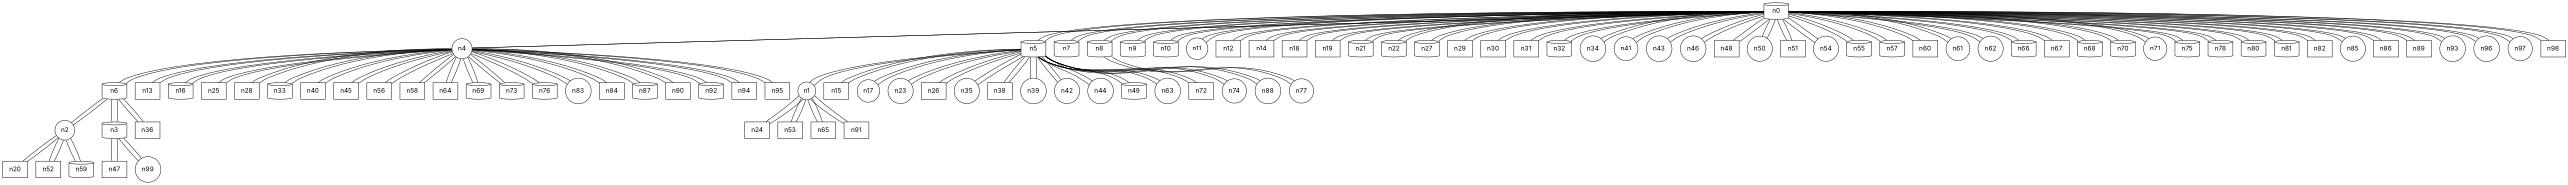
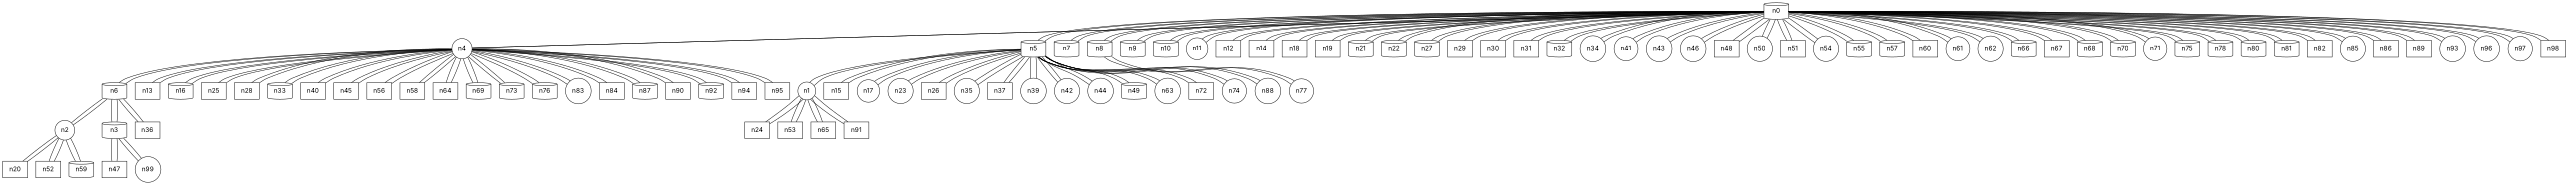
  graph {
    fontname=Inter
    node [fontname=Inter shape=box]
    edge [fontname=Inter]
    n0 [shape=cylinder]
    n4 [shape=circle]
    n5 [shape=cylinder]
    n7 [shape=cylinder]
    n8 [shape=cylinder]
    n9 [shape=cylinder]
    n10 [shape=cylinder]
    n11 [shape=circle]
    n12
    n14
    n18
    n19
    n21 [shape=cylinder]
    n22 [shape=cylinder]
    n27 [shape=cylinder]
    n29
    n30
    n31
    n32 [shape=cylinder]
    n34 [shape=circle]
    n41 [shape=circle]
    n43 [shape=circle]
    n46 [shape=circle]
    n48
    n50 [shape=circle]
    n51
    n54 [shape=circle]
    n55 [shape=cylinder]
    n57 [shape=cylinder]
    n60
    n61 [shape=circle]
    n62 [shape=circle]
    n66 [shape=cylinder]
    n67
    n68 [shape=cylinder]
    n70 [shape=cylinder]
    n71 [shape=circle]
    n75 [shape=cylinder]
    n78 [shape=cylinder]
    n80 [shape=cylinder]
    n81 [shape=cylinder]
    n82
    n85 [shape=circle]
    n86
    n89
    n93 [shape=circle]
    n96 [shape=circle]
    n97 [shape=circle]
    n98
    n6 [shape=cylinder]
    n13
    n16 [shape=cylinder]
    n25
    n28
    n33 [shape=cylinder]
    n40
    n45
    n56
    n58
    n64
    n69 [shape=cylinder]
    n73 [shape=cylinder]
    n76 [shape=cylinder]
    n83 [shape=circle]
    n84
    n87 [shape=cylinder]
    n90
    n92 [shape=cylinder]
    n94
    n95
    n1 [shape=circle]
    n15
    n17 [shape=circle]
    n23 [shape=circle]
    n26
    n35 [shape=circle]
-   n38
+   n38 [label=n37]
    n39 [shape=circle]
    n42 [shape=circle]
    n44 [shape=circle]
    n49 [shape=cylinder]
    n63 [shape=circle]
    n72
    n74 [shape=circle]
    n88 [shape=circle]
    n77 [shape=circle]
    n24
    n53
    n65
    n91
    n2 [shape=circle]
    n20
    n52
    n59 [shape=cylinder]
    n3 [shape=cylinder]
    n36
    n47
    n99 [shape=circle]
    n0 -- n4
    n0 -- n5
    n0 -- n7
    n0 -- n8
    n0 -- n9
    n0 -- n10
    n0 -- n11
    n0 -- n12
    n0 -- n14
    n0 -- n18
    n0 -- n19
    n0 -- n21
    n0 -- n22
    n0 -- n27
    n0 -- n29
    n0 -- n30
    n0 -- n31
    n0 -- n32
    n0 -- n34
    n0 -- n41
    n0 -- n43
    n0 -- n46
    n0 -- n48
    n0 -- n50
    n0 -- n51
    n0 -- n54
    n0 -- n55
    n0 -- n57
    n0 -- n60
    n0 -- n61
    n0 -- n62
    n0 -- n66
    n0 -- n67
    n0 -- n68
    n0 -- n70
    n0 -- n71
    n0 -- n75
    n0 -- n78
    n0 -- n80
    n0 -- n81
    n0 -- n82
    n0 -- n85
    n0 -- n86
    n0 -- n89
    n0 -- n93
    n0 -- n96
    n0 -- n97
    n0 -- n98
    n4 -- n0
    n4 -- n6
    n4 -- n13
    n4 -- n16
    n4 -- n25
    n4 -- n28
    n4 -- n33
    n4 -- n40
    n4 -- n45
    n4 -- n56
    n4 -- n58
    n4 -- n64
    n4 -- n69
    n4 -- n73
    n4 -- n76
    n4 -- n83
    n4 -- n84
    n4 -- n87
    n4 -- n90
    n4 -- n92
    n4 -- n94
    n4 -- n95
    n5 -- n0
    n5 -- n1
    n5 -- n15
    n5 -- n17
    n5 -- n23
    n5 -- n26
    n5 -- n35
    n5 -- n38
    n5 -- n39
    n5 -- n42
    n5 -- n44
    n5 -- n49
    n5 -- n63
    n5 -- n72
    n5 -- n74
    n5 -- n88
    n7 -- n0
    n8 -- n0
    n8 -- n77
    n9 -- n0
    n10 -- n0
    n11 -- n0
    n12 -- n0
    n14 -- n0
    n18 -- n0
    n19 -- n0
    n21 -- n0
    n22 -- n0
    n27 -- n0
    n29 -- n0
    n30 -- n0
    n31 -- n0
    n32 -- n0
    n34 -- n0
    n41 -- n0
    n43 -- n0
    n46 -- n0
    n48 -- n0
    n50 -- n0
    n51 -- n0
    n54 -- n0
    n55 -- n0
    n57 -- n0
    n60 -- n0
    n61 -- n0
    n62 -- n0
    n66 -- n0
    n67 -- n0
    n68 -- n0
    n70 -- n0
    n71 -- n0
    n75 -- n0
    n78 -- n0
    n80 -- n0
    n81 -- n0
    n82 -- n0
    n85 -- n0
    n86 -- n0
    n89 -- n0
    n93 -- n0
    n96 -- n0
    n97 -- n0
    n98 -- n0
    n6 -- n4
    n6 -- n2
    n6 -- n3
    n6 -- n36
    n13 -- n4
    n16 -- n4
    n25 -- n4
    n28 -- n4
    n33 -- n4
    n40 -- n4
    n45 -- n4
    n56 -- n4
    n58 -- n4
    n64 -- n4
    n69 -- n4
    n73 -- n4
    n76 -- n4
    n83 -- n4
    n84 -- n4
    n87 -- n4
    n90 -- n4
    n92 -- n4
    n94 -- n4
    n95 -- n4
    n1 -- n5
    n1 -- n24
    n1 -- n53
    n1 -- n65
    n1 -- n91
    n15 -- n5
    n17 -- n5
    n23 -- n5
    n26 -- n5
    n35 -- n5
    n38 -- n5
    n39 -- n5
    n42 -- n5
    n44 -- n5
    n49 -- n5
    n63 -- n5
    n72 -- n5
    n74 -- n5
    n88 -- n5
    n77 -- n8
    n24 -- n1
    n53 -- n1
    n65 -- n1
    n91 -- n1
    n2 -- n6
    n2 -- n20
    n2 -- n52
    n2 -- n59
    n20 -- n2
    n52 -- n2
    n59 -- n2
    n3 -- n6
    n3 -- n47
    n3 -- n99
    n36 -- n6
    n47 -- n3
    n99 -- n3
  }
